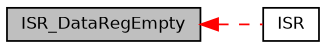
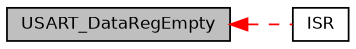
  digraph {
    rankdir=LR
    node [color=black fontname=Helvetica fontsize=10 shape=record style=filled]
-   n1 [fillcolor=grey75 fontcolor=black height=0.2 label=ISR_DataRegEmpty width=0.4]
+   n1 [fillcolor=grey75 fontcolor=black height=0.2 label=USART_DataRegEmpty width=0.4]
    n2 [fillcolor=white height=0.2 label=ISR width=0.4]
    n1 -> n2 [color=red dir=back fontname=Helvetica fontsize=10 labelfontname=Helvetica labelfontsize=10 style=dashed]
  }
